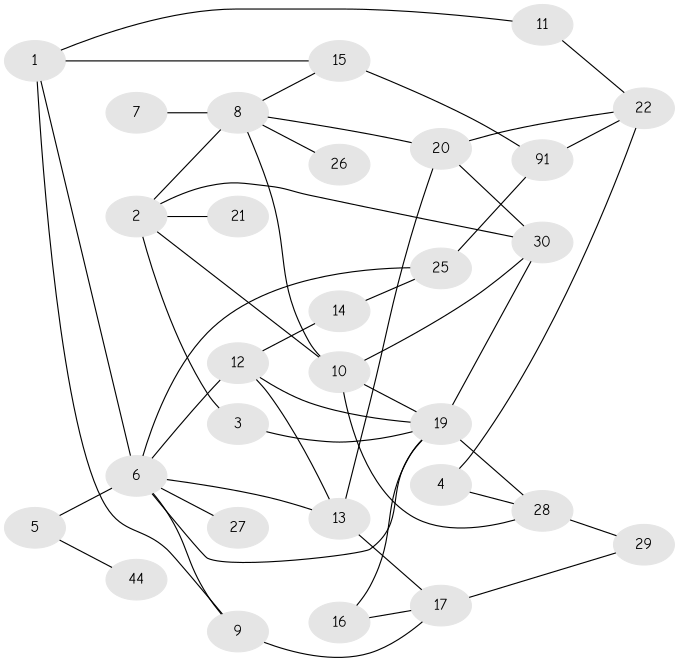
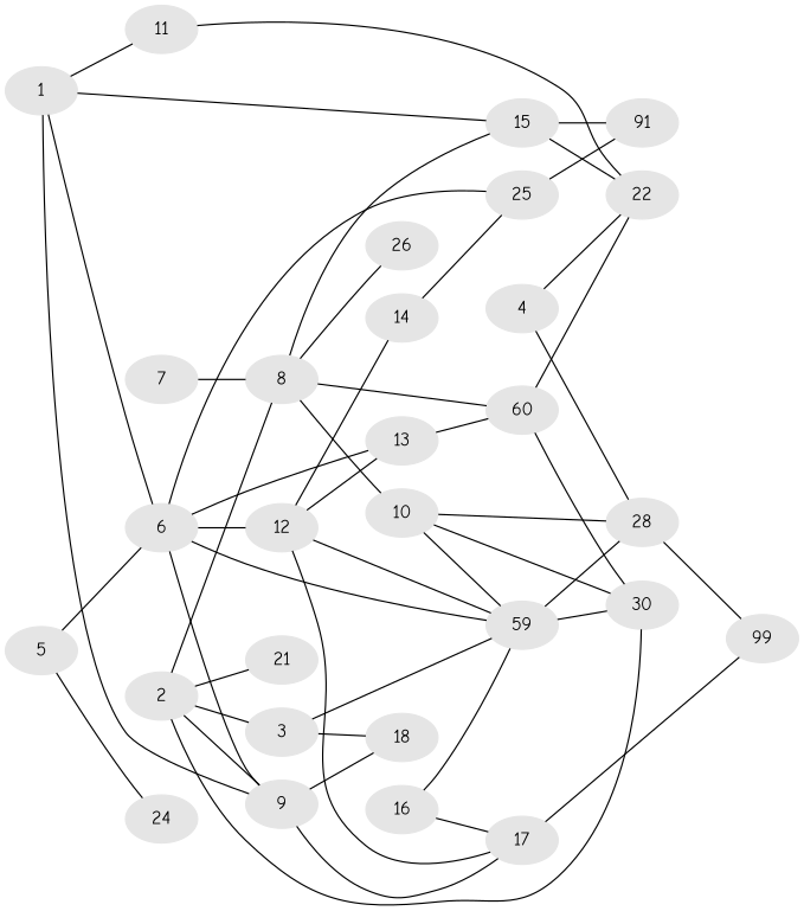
  graph {
    fontname="Comic Neue"
    rankdir=LR
    node [color=gray90 fontname="Comic Neue" style=filled]
    edge [fontname="Comic Neue" weight=1.0]
    1
    6
    9
    11
    15
-   19
+   19 [label=59]
    12
    13
    25
-   27
+   18
    17
    22
    n14 [label=91]
    2
    3
    8
    10
    21
    30
-   20
+   20 [label=60]
    26
    28
    4
    16
-   29
+   29 [label=99]
    5
-   24 [label=44]
+   24
    14
    7
    1 -- 6
    1 -- 9
    1 -- 11 [weight=2.0]
    1 -- 15
    6 -- 9
    6 -- 19
    6 -- 12
    6 -- 13
    6 -- 25
-   6 -- 27
+   9 -- 18
    9 -- 17
    11 -- 22 [weight=2.0]
-   n14 -- 22
+   15 -- 22
    15 -- n14
    19 -- 30
    19 -- 28
    12 -- 19
    12 -- 13
    12 -- 14
-   13 -- 17
+   12 -- 17
    13 -- 20
    25 -- n14
    17 -- 29
    2 -- 3
    2 -- 8
-   2 -- 10
+   2 -- 9
    2 -- 21
    2 -- 30
    3 -- 19
+   3 -- 18
    8 -- 15
    8 -- 10
    8 -- 20
    8 -- 26
    10 -- 19
    10 -- 30
    10 -- 28
    20 -- 22
    20 -- 30
    28 -- 29
    4 -- 22
    4 -- 28
    16 -- 19
    16 -- 17
    5 -- 6
    5 -- 24
    14 -- 25
    7 -- 8
  }
